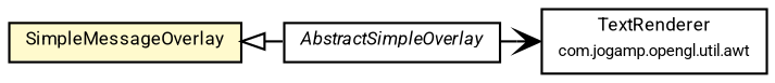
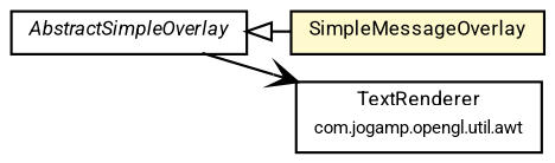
  digraph {
    nodesep=0.15
    rankdir=LR
    ranksep=0.25
    node [fontcolor=black fontname=Roboto fontsize=8 margin=0 shape=plaintext]
    edge [color=black fontname=Roboto fontsize=7 labelfontname=Roboto labelfontsize=7]
    n1 [height=0 label=<<table title="de.lmu.ifi.dbs.elki.visualization.parallel3d.util.SimpleMessageOverlay" border="0" cellborder="1" cellspacing="0" cellpadding="2" bgcolor="lemonChiffon" href="SimpleMessageOverlay.html" target="_parent"> 		<tr><td><table border="0" cellspacing="0" cellpadding="1"> 		<tr><td align="center" balign="center"> <font face="Roboto">SimpleMessageOverlay</font> </td></tr> 		</table></td></tr> 		</table>> width=0]
    n2 [height=0 label=<<table title="com.jogamp.opengl.util.awt.TextRenderer" border="0" cellborder="1" cellspacing="0" cellpadding="2" href="http://docs.oracle.com/javase/7/docs/api/com/jogamp/opengl/util/awt/TextRenderer.html" target="_parent"> 		<tr><td><table border="0" cellspacing="0" cellpadding="1"> 		<tr><td align="center" balign="center"> <font face="Roboto">TextRenderer</font> </td></tr> 		<tr><td align="center" balign="center"> <font face="Roboto" point-size="7.0">com.jogamp.opengl.util.awt</font> </td></tr> 		</table></td></tr> 		</table>> width=0]
    n3 [height=0 label=<<table title="de.lmu.ifi.dbs.elki.visualization.parallel3d.util.AbstractSimpleOverlay" border="0" cellborder="1" cellspacing="0" cellpadding="2" href="AbstractSimpleOverlay.html" target="_parent"> 		<tr><td><table border="0" cellspacing="0" cellpadding="1"> 		<tr><td align="center" balign="center"> <font face="Roboto"><i>AbstractSimpleOverlay</i></font> </td></tr> 		</table></td></tr> 		</table>> width=0]
-   n1 -> n3 [arrowtail=empty dir=back weight=10]
+   n3 -> n1 [arrowtail=empty dir=back weight=10]
    n3 -> n2 [arrowhead=open weight=1]
  }
